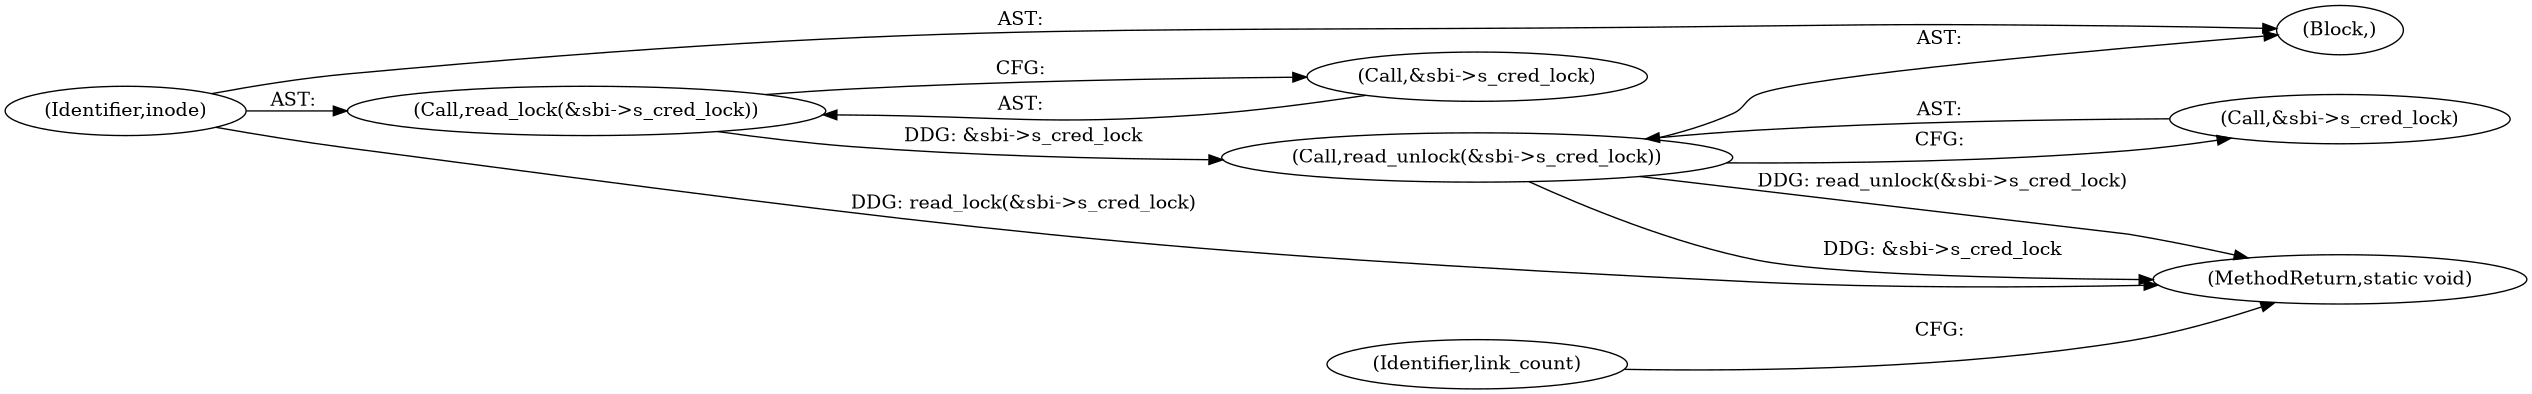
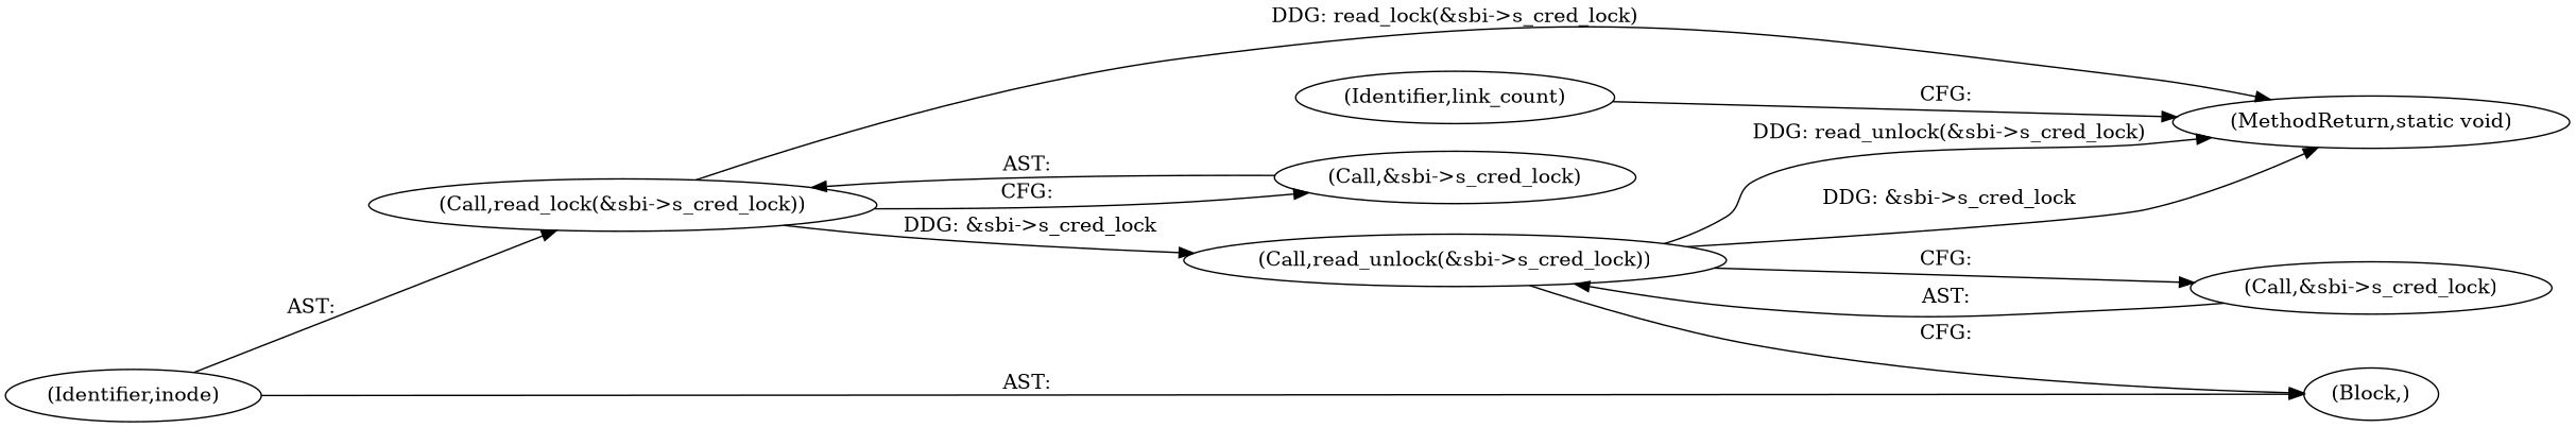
  digraph {
    rankdir=LR
    n1 [label="(Call,read_lock(&sbi->s_cred_lock))"]
    n2 [label="(Call,read_unlock(&sbi->s_cred_lock))"]
    n3 [label="(Call,&sbi->s_cred_lock)"]
    n4 [label="(MethodReturn,static void)"]
    n5 [label="(Block,)"]
    n6 [label="(Call,&sbi->s_cred_lock)"]
    n7 [label="(Identifier,inode)"]
    n8 [label="(Identifier,link_count)"]
    n1 -> n2 [label="DDG: &sbi->s_cred_lock"]
    n1 -> n3 [label="CFG: "]
-   n7 -> n4 [label="DDG: read_lock(&sbi->s_cred_lock)"]
+   n1 -> n4 [label="DDG: read_lock(&sbi->s_cred_lock)"]
    n2 -> n4 [label="DDG: read_unlock(&sbi->s_cred_lock)"]
    n2 -> n4 [label="DDG: &sbi->s_cred_lock"]
-   n2 -> n5 [label="AST: "]
+   n2 -> n5 [label="CFG: "]
    n2 -> n6 [label="CFG: "]
    n3 -> n1 [label="AST: "]
    n6 -> n2 [label="AST: "]
    n7 -> n1 [label="AST: "]
    n7 -> n5 [label="AST: "]
    n8 -> n4 [label="CFG: "]
  }
